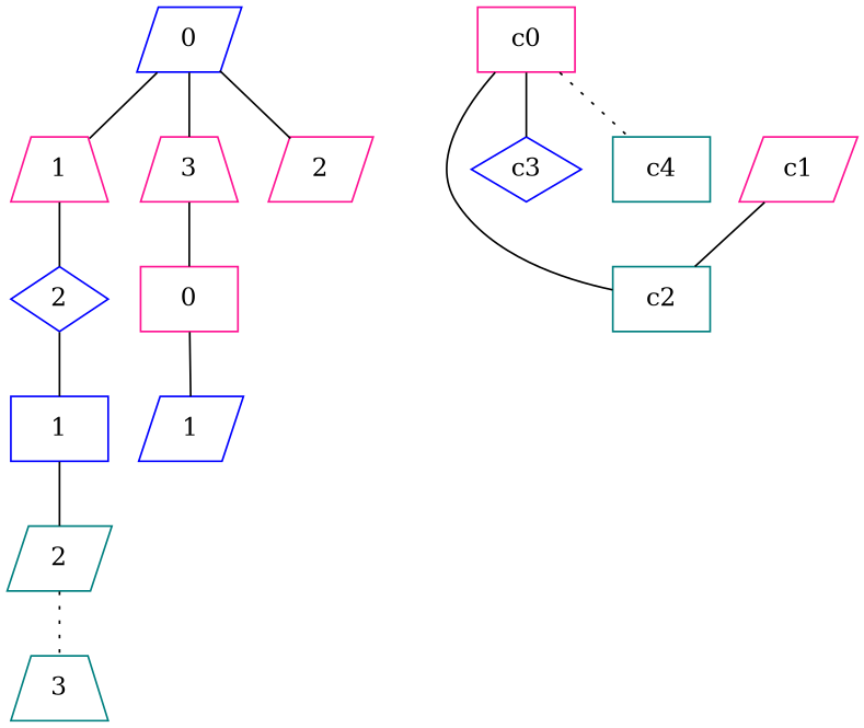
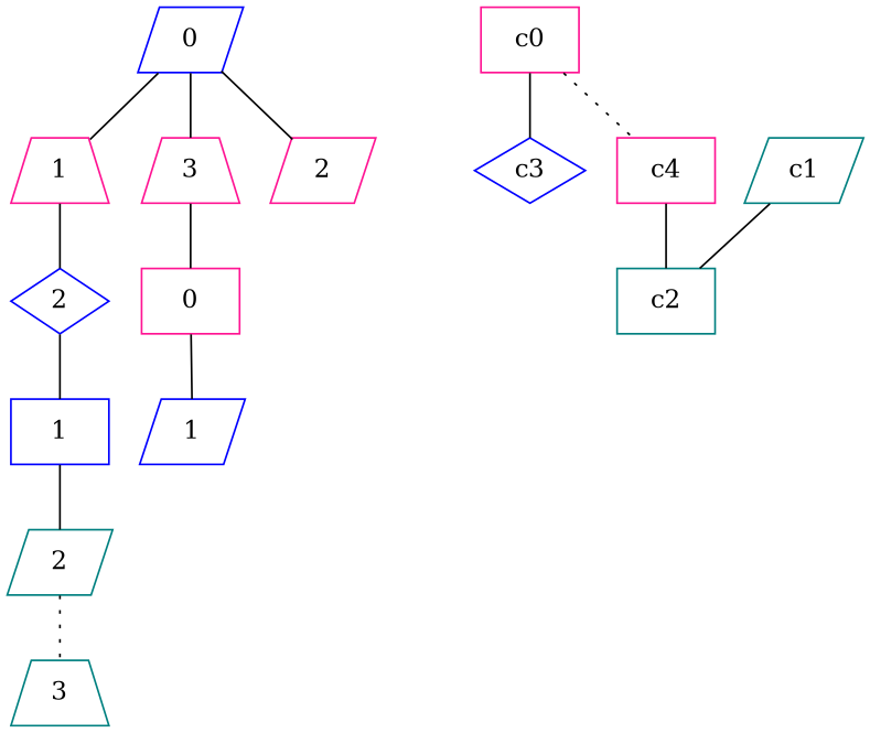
  graph {
    node [color=deeppink shape=parallelogram]
    n1 [color=blue label=0]
    n2 [label=1 shape=trapezium]
    n3 [label=3 shape=trapezium]
    n4 [label=2]
    n5 [color=blue label=2 shape=diamond]
    n6 [label=0 shape=box]
    n7 [color=blue label=1 shape=box]
    n8 [color=teal label=2]
    n9 [color=teal label=3 shape=trapezium]
    n10 [color=blue label=1]
    c0 [shape=box]
    c2 [color=teal shape=box]
    c3 [color=blue shape=diamond]
-   c4 [color=teal shape=box]
-   c1
+   c4 [shape=box]
+   c1 [color=teal]
    n1 -- n2
    n1 -- n3
    n1 -- n4
    n2 -- n5
    n3 -- n6
    n5 -- n7
    n6 -- n10
    n7 -- n8
    n8 -- n9 [style=dotted]
-   c0 -- c2
+   c4 -- c2
    c0 -- c3
    c0 -- c4 [style=dotted]
    c1 -- c2
  }
